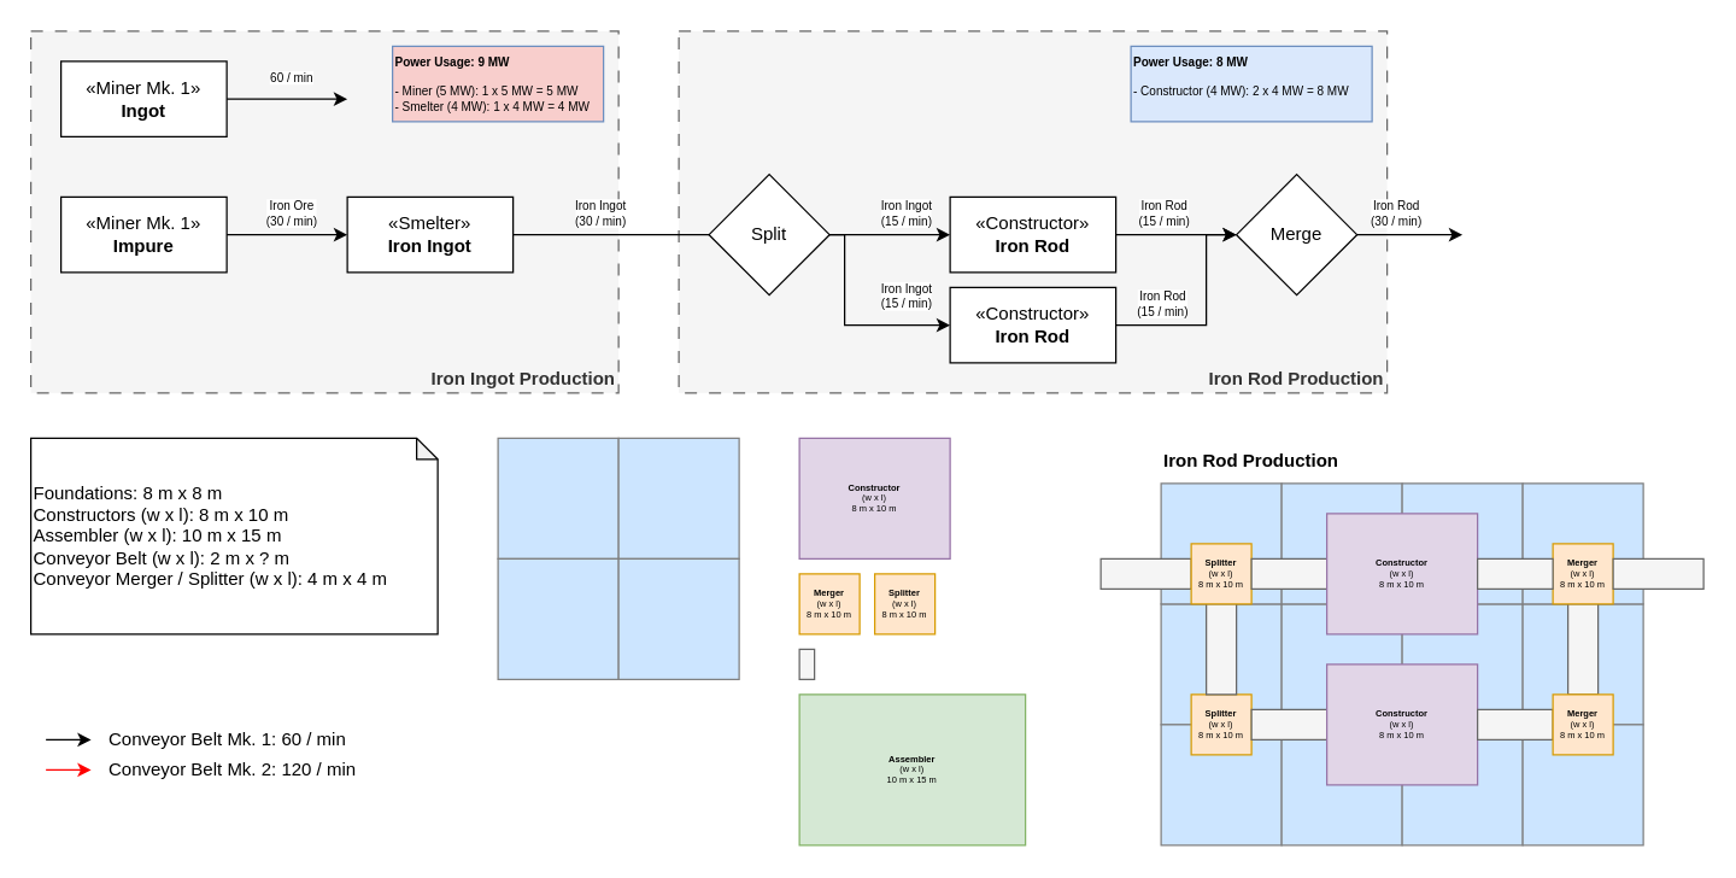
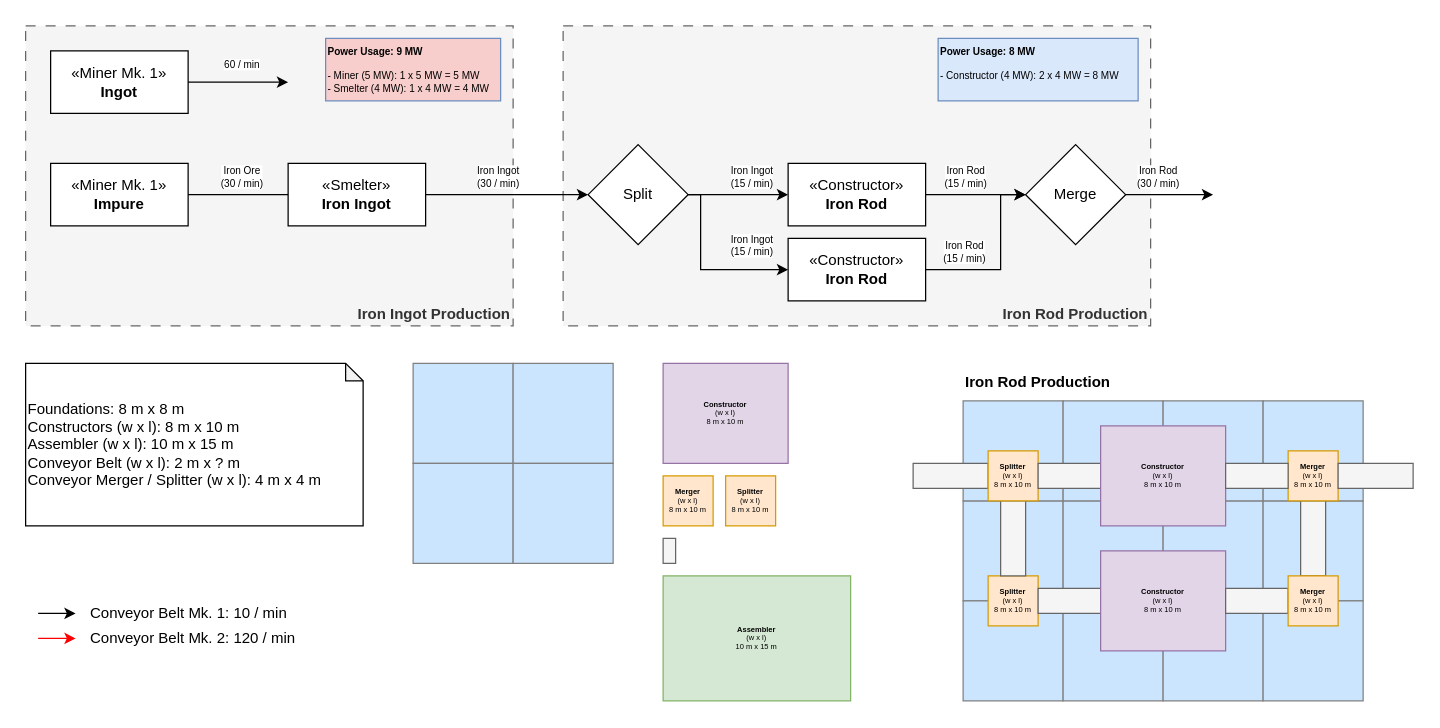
  <mxCell id="0" />
  <mxCell id="1" parent="0" />
  <mxCell id="2" value="Iron Rod Production" style="rounded=0;whiteSpace=wrap;html=1;dashed=1;dashPattern=8 8;fillColor=#f5f5f5;fontColor=#333333;strokeColor=#666666;align=right;verticalAlign=bottom;fontStyle=1" parent="1" vertex="1"><mxGeometry x="450" y="20" width="470" height="240" as="geometry" /></mxCell>
  <mxCell id="3" value="Iron Ingot Production" style="rounded=0;whiteSpace=wrap;html=1;dashed=1;dashPattern=8 8;fillColor=#f5f5f5;fontColor=#333333;strokeColor=#666666;align=right;verticalAlign=bottom;fontStyle=1" parent="1" vertex="1"><mxGeometry x="20" y="20" width="390" height="240" as="geometry" /></mxCell>
  <mxCell id="4" value="«Constructor»&lt;br&gt;&lt;b&gt;Iron Rod&lt;/b&gt;" style="html=1;whiteSpace=wrap;" parent="1" vertex="1"><mxGeometry x="630" y="130" width="110" height="50" as="geometry" /></mxCell>
  <mxCell id="5" value="" style="endArrow=classic;html=1;rounded=0;exitX=1;exitY=0.5;exitDx=0;exitDy=0;" parent="1" source="4" edge="1"><mxGeometry width="50" height="50" relative="1" as="geometry"><mxPoint x="740" y="154.76" as="sourcePoint" /><mxPoint x="820" y="155" as="targetPoint" /></mxGeometry></mxCell>
  <mxCell id="6" value="&lt;div&gt;Iron Rod&lt;/div&gt;(15 / min)" style="edgeLabel;html=1;align=center;verticalAlign=middle;resizable=0;points=[];fontSize=8;" parent="5" vertex="1" connectable="0"><mxGeometry x="-0.052" y="-2" relative="1" as="geometry"><mxPoint x="-7" y="-17" as="offset" /></mxGeometry></mxCell>
  <mxCell id="7" value="Merge" style="rhombus;whiteSpace=wrap;html=1;" parent="1" vertex="1"><mxGeometry x="820" y="115" width="80" height="80" as="geometry" /></mxCell>
  <mxCell id="8" value="«Constructor»&lt;br&gt;&lt;b&gt;Iron Rod&lt;/b&gt;" style="html=1;whiteSpace=wrap;" parent="1" vertex="1"><mxGeometry x="630" y="190" width="110" height="50" as="geometry" /></mxCell>
  <mxCell id="9" value="" style="endArrow=classic;html=1;rounded=0;exitX=1;exitY=0.5;exitDx=0;exitDy=0;entryX=0;entryY=0.5;entryDx=0;entryDy=0;edgeStyle=orthogonalEdgeStyle;" parent="1" source="8" target="7" edge="1"><mxGeometry width="50" height="50" relative="1" as="geometry"><mxPoint x="910" y="370" as="sourcePoint" /><mxPoint x="987" y="370" as="targetPoint" /><Array as="points"><mxPoint x="800" y="215" /><mxPoint x="800" y="155" /></Array></mxGeometry></mxCell>
  <mxCell id="10" value="&lt;div&gt;Iron Rod&lt;/div&gt;(15 / min)" style="edgeLabel;html=1;align=center;verticalAlign=middle;resizable=0;points=[];fontSize=8;" parent="9" vertex="1" connectable="0"><mxGeometry x="-0.052" y="-2" relative="1" as="geometry"><mxPoint x="-32" y="-9" as="offset" /></mxGeometry></mxCell>
  <mxCell id="11" value="" style="endArrow=classic;html=1;rounded=0;entryX=0;entryY=0.5;entryDx=0;entryDy=0;exitX=1;exitY=0.5;exitDx=0;exitDy=0;" parent="1" source="13" target="4" edge="1"><mxGeometry width="50" height="50" relative="1" as="geometry"><mxPoint x="560" y="155" as="sourcePoint" /><mxPoint x="800" y="220" as="targetPoint" /></mxGeometry></mxCell>
  <mxCell id="12" value="&lt;div&gt;Iron Ingot&lt;/div&gt;(15 / min)" style="edgeLabel;html=1;align=center;verticalAlign=middle;resizable=0;points=[];fontSize=8;" parent="11" vertex="1" connectable="0"><mxGeometry x="0.219" y="1" relative="1" as="geometry"><mxPoint x="1" y="-14" as="offset" /></mxGeometry></mxCell>
  <mxCell id="13" value="Split" style="rhombus;whiteSpace=wrap;html=1;" parent="1" vertex="1"><mxGeometry x="470" y="115" width="80" height="80" as="geometry" /></mxCell>
  <mxCell id="14" value="" style="endArrow=classic;html=1;rounded=0;entryX=0;entryY=0.5;entryDx=0;entryDy=0;exitX=1;exitY=0.5;exitDx=0;exitDy=0;edgeStyle=orthogonalEdgeStyle;" parent="1" source="13" target="8" edge="1"><mxGeometry width="50" height="50" relative="1" as="geometry"><mxPoint x="590" y="300" as="sourcePoint" /><mxPoint x="650" y="300" as="targetPoint" /><Array as="points"><mxPoint x="560" y="155" /><mxPoint x="560" y="215" /></Array></mxGeometry></mxCell>
  <mxCell id="15" value="&lt;div&gt;Iron Ingot&lt;/div&gt;(15 / min)" style="edgeLabel;html=1;align=center;verticalAlign=middle;resizable=0;points=[];fontSize=8;" parent="14" vertex="1" connectable="0"><mxGeometry x="0.219" y="1" relative="1" as="geometry"><mxPoint x="25" y="-19" as="offset" /></mxGeometry></mxCell>
  <mxCell id="16" value="«Smelter»&lt;br&gt;&lt;b&gt;Iron Ingot&lt;/b&gt;" style="html=1;whiteSpace=wrap;" parent="1" vertex="1"><mxGeometry x="230" y="130" width="110" height="50" as="geometry" /></mxCell>
- <mxCell id="17" value="" style="endArrow=none;html=1;rounded=0;exitX=1;exitY=0.5;exitDx=0;exitDy=0;entryX=0;entryY=0.5;entryDx=0;entryDy=0;" parent="1" source="16" target="13" edge="1"><mxGeometry width="50" height="50" relative="1" as="geometry"><mxPoint x="530" y="270" as="sourcePoint" /><mxPoint x="420" y="155" as="targetPoint" /></mxGeometry></mxCell>
+ <mxCell id="17" value="" style="endArrow=classic;html=1;rounded=0;exitX=1;exitY=0.5;exitDx=0;exitDy=0;entryX=0;entryY=0.5;entryDx=0;entryDy=0;" parent="1" source="16" target="13" edge="1"><mxGeometry width="50" height="50" relative="1" as="geometry"><mxPoint x="530" y="270" as="sourcePoint" /><mxPoint x="420" y="155" as="targetPoint" /></mxGeometry></mxCell>
  <mxCell id="18" value="Iron Ingot&lt;div&gt;(30 / min)&lt;/div&gt;" style="edgeLabel;html=1;align=center;verticalAlign=middle;resizable=0;points=[];fontSize=8;" parent="17" vertex="1" connectable="0"><mxGeometry x="0.055" y="1" relative="1" as="geometry"><mxPoint x="-12" y="-14" as="offset" /></mxGeometry></mxCell>
  <mxCell id="19" value="«Miner Mk. 1»&lt;br&gt;&lt;b&gt;Impure&lt;/b&gt;" style="html=1;whiteSpace=wrap;" parent="1" vertex="1"><mxGeometry x="40" y="130" width="110" height="50" as="geometry" /></mxCell>
- <mxCell id="20" value="" style="endArrow=classic;html=1;rounded=0;exitX=1;exitY=0.5;exitDx=0;exitDy=0;entryX=0;entryY=0.5;entryDx=0;entryDy=0;" parent="1" source="19" target="16" edge="1"><mxGeometry width="50" height="50" relative="1" as="geometry"><mxPoint x="430" y="330" as="sourcePoint" /><mxPoint x="510" y="330" as="targetPoint" /></mxGeometry></mxCell>
+ <mxCell id="20" value="" style="endArrow=none;html=1;rounded=0;exitX=1;exitY=0.5;exitDx=0;exitDy=0;entryX=0;entryY=0.5;entryDx=0;entryDy=0;" parent="1" source="19" target="16" edge="1"><mxGeometry width="50" height="50" relative="1" as="geometry"><mxPoint x="430" y="330" as="sourcePoint" /><mxPoint x="510" y="330" as="targetPoint" /></mxGeometry></mxCell>
  <mxCell id="21" value="Iron Ore&lt;div&gt;(30 / min)&lt;/div&gt;" style="edgeLabel;html=1;align=center;verticalAlign=middle;resizable=0;points=[];fontSize=8;" parent="20" vertex="1" connectable="0"><mxGeometry x="0.055" y="1" relative="1" as="geometry"><mxPoint y="-14" as="offset" /></mxGeometry></mxCell>
  <mxCell id="22" value="«Miner Mk. 1»&lt;br&gt;&lt;b&gt;Ingot&lt;/b&gt;" style="html=1;whiteSpace=wrap;" parent="1" vertex="1"><mxGeometry x="40" y="40" width="110" height="50" as="geometry" /></mxCell>
  <mxCell id="23" value="" style="endArrow=classic;html=1;rounded=0;exitX=1;exitY=0.5;exitDx=0;exitDy=0;fontSize=8;" parent="1" source="22" edge="1"><mxGeometry width="50" height="50" relative="1" as="geometry"><mxPoint x="290" y="150" as="sourcePoint" /><mxPoint x="230" y="65" as="targetPoint" /></mxGeometry></mxCell>
  <mxCell id="24" value="60 / min" style="edgeLabel;html=1;align=center;verticalAlign=middle;resizable=0;points=[];fontSize=8;" parent="23" vertex="1" connectable="0"><mxGeometry x="0.055" y="1" relative="1" as="geometry"><mxPoint y="-14" as="offset" /></mxGeometry></mxCell>
  <mxCell id="25" value="&lt;b&gt;Power Usage: 9 MW&lt;/b&gt;&lt;div&gt;&lt;b&gt;&lt;br&gt;&lt;/b&gt;&lt;div&gt;- Miner (5 MW): 1 x 5 MW = 5 MW&lt;/div&gt;&lt;div&gt;- Smelter (4 MW): 1 x 4 MW = 4 MW&lt;/div&gt;&lt;/div&gt;" style="rounded=0;whiteSpace=wrap;html=1;align=left;verticalAlign=top;fillColor=#f8cecc;strokeColor=#6c8ebf;fontSize=8;" parent="1" vertex="1"><mxGeometry x="260" y="30" width="140" height="50" as="geometry" /></mxCell>
  <mxCell id="26" value="&lt;b&gt;Power Usage: 8 MW&lt;/b&gt;&lt;div&gt;&lt;b&gt;&lt;br&gt;&lt;/b&gt;&lt;div&gt;- Constructor (4 MW): 2 x 4 MW = 8 MW&lt;/div&gt;&lt;/div&gt;" style="rounded=0;whiteSpace=wrap;html=1;align=left;verticalAlign=top;fillColor=#dae8fc;strokeColor=#6c8ebf;fontSize=8;" parent="1" vertex="1"><mxGeometry x="750" y="30" width="160" height="50" as="geometry" /></mxCell>
  <mxCell id="27" value="" style="endArrow=classic;html=1;rounded=0;exitX=1;exitY=0.5;exitDx=0;exitDy=0;" parent="1" source="7" edge="1"><mxGeometry width="50" height="50" relative="1" as="geometry"><mxPoint x="930" y="154.66" as="sourcePoint" /><mxPoint x="970" y="155" as="targetPoint" /></mxGeometry></mxCell>
  <mxCell id="28" value="&lt;div&gt;Iron Rod&lt;/div&gt;(30 / min)" style="edgeLabel;html=1;align=center;verticalAlign=middle;resizable=0;points=[];fontSize=8;" parent="27" vertex="1" connectable="0"><mxGeometry x="0.055" y="1" relative="1" as="geometry"><mxPoint x="-12" y="-14" as="offset" /></mxGeometry></mxCell>
  <mxCell id="29" value="Foundations: 8 m x 8 m&lt;div&gt;Constructors (w x l): 8 m x 10 m&lt;/div&gt;&lt;div&gt;Assembler (w x l): 10 m x 15 m&lt;/div&gt;&lt;div&gt;Conveyor Belt (w x l): 2 m x ? m&lt;/div&gt;&lt;div&gt;Conveyor Merger / Splitter (w x l): 4 m x 4 m&lt;/div&gt;" style="shape=note;whiteSpace=wrap;html=1;backgroundOutline=1;darkOpacity=0.05;size=14;align=left;" parent="1" vertex="1"><mxGeometry x="20" y="290" width="270" height="130" as="geometry" /></mxCell>
  <mxCell id="30" value="" style="endArrow=classic;html=1;rounded=0;" parent="1" edge="1"><mxGeometry width="50" height="50" relative="1" as="geometry"><mxPoint x="30" y="490" as="sourcePoint" /><mxPoint x="60" y="490" as="targetPoint" /></mxGeometry></mxCell>
- <mxCell id="31" value="Conveyor Belt Mk. 1: 60 / min" style="text;html=1;align=left;verticalAlign=middle;whiteSpace=wrap;rounded=0;" parent="1" vertex="1"><mxGeometry x="70" y="480" width="180" height="20" as="geometry" /></mxCell>
+ <mxCell id="31" value="Conveyor Belt Mk. 1: 10 / min" style="text;html=1;align=left;verticalAlign=middle;whiteSpace=wrap;rounded=0;" parent="1" vertex="1"><mxGeometry x="70" y="480" width="180" height="20" as="geometry" /></mxCell>
  <mxCell id="32" value="" style="endArrow=classic;html=1;rounded=0;strokeColor=#FF0000;" parent="1" edge="1"><mxGeometry width="50" height="50" relative="1" as="geometry"><mxPoint x="30" y="510" as="sourcePoint" /><mxPoint x="60" y="510" as="targetPoint" /></mxGeometry></mxCell>
  <mxCell id="33" value="Conveyor Belt Mk. 2: 120 / min" style="text;html=1;align=left;verticalAlign=middle;whiteSpace=wrap;rounded=0;" parent="1" vertex="1"><mxGeometry x="70" y="500" width="180" height="20" as="geometry" /></mxCell>
  <mxCell id="34" value="Foundations" parent="0" />
  <mxCell id="35" value="" style="whiteSpace=wrap;html=1;aspect=fixed;strokeColor=#808080;fillColor=#CCE5FF;" parent="34" vertex="1"><mxGeometry x="330" y="290" width="80" height="80" as="geometry" /></mxCell>
  <mxCell id="36" value="" style="whiteSpace=wrap;html=1;aspect=fixed;strokeColor=#808080;fillColor=#CCE5FF;" parent="34" vertex="1"><mxGeometry x="410" y="290" width="80" height="80" as="geometry" /></mxCell>
  <mxCell id="37" value="" style="whiteSpace=wrap;html=1;aspect=fixed;strokeColor=#808080;fillColor=#CCE5FF;" parent="34" vertex="1"><mxGeometry x="330" y="370" width="80" height="80" as="geometry" /></mxCell>
  <mxCell id="38" value="" style="whiteSpace=wrap;html=1;aspect=fixed;strokeColor=#808080;fillColor=#CCE5FF;" parent="34" vertex="1"><mxGeometry x="410" y="370" width="80" height="80" as="geometry" /></mxCell>
  <mxCell id="39" value="" style="whiteSpace=wrap;html=1;aspect=fixed;strokeColor=#808080;fillColor=#CCE5FF;" parent="34" vertex="1"><mxGeometry x="770" y="400" width="80" height="80" as="geometry" /></mxCell>
  <mxCell id="40" value="" style="whiteSpace=wrap;html=1;aspect=fixed;strokeColor=#808080;fillColor=#CCE5FF;" parent="34" vertex="1"><mxGeometry x="770" y="480" width="80" height="80" as="geometry" /></mxCell>
  <mxCell id="41" value="" style="whiteSpace=wrap;html=1;aspect=fixed;strokeColor=#808080;fillColor=#CCE5FF;" parent="34" vertex="1"><mxGeometry x="850" y="400" width="80" height="80" as="geometry" /></mxCell>
  <mxCell id="42" value="" style="whiteSpace=wrap;html=1;aspect=fixed;strokeColor=#808080;fillColor=#CCE5FF;" parent="34" vertex="1"><mxGeometry x="930" y="400" width="80" height="80" as="geometry" /></mxCell>
  <mxCell id="43" value="" style="whiteSpace=wrap;html=1;aspect=fixed;strokeColor=#808080;fillColor=#CCE5FF;" parent="34" vertex="1"><mxGeometry x="850" y="480" width="80" height="80" as="geometry" /></mxCell>
  <mxCell id="44" value="" style="whiteSpace=wrap;html=1;aspect=fixed;strokeColor=#808080;fillColor=#CCE5FF;" parent="34" vertex="1"><mxGeometry x="930" y="480" width="80" height="80" as="geometry" /></mxCell>
  <mxCell id="45" value="" style="whiteSpace=wrap;html=1;aspect=fixed;strokeColor=#808080;fillColor=#CCE5FF;" parent="34" vertex="1"><mxGeometry x="1010" y="400" width="80" height="80" as="geometry" /></mxCell>
  <mxCell id="46" value="" style="whiteSpace=wrap;html=1;aspect=fixed;strokeColor=#808080;fillColor=#CCE5FF;" parent="34" vertex="1"><mxGeometry x="1010" y="480" width="80" height="80" as="geometry" /></mxCell>
  <mxCell id="47" value="" style="whiteSpace=wrap;html=1;aspect=fixed;strokeColor=#808080;fillColor=#CCE5FF;" parent="34" vertex="1"><mxGeometry x="770" y="320" width="80" height="80" as="geometry" /></mxCell>
  <mxCell id="48" value="" style="whiteSpace=wrap;html=1;aspect=fixed;strokeColor=#808080;fillColor=#CCE5FF;" parent="34" vertex="1"><mxGeometry x="850" y="320" width="80" height="80" as="geometry" /></mxCell>
  <mxCell id="49" value="" style="whiteSpace=wrap;html=1;aspect=fixed;strokeColor=#808080;fillColor=#CCE5FF;" parent="34" vertex="1"><mxGeometry x="930" y="320" width="80" height="80" as="geometry" /></mxCell>
  <mxCell id="50" value="" style="whiteSpace=wrap;html=1;aspect=fixed;strokeColor=#808080;fillColor=#CCE5FF;" parent="34" vertex="1"><mxGeometry x="1010" y="320" width="80" height="80" as="geometry" /></mxCell>
  <mxCell id="51" value="Iron Rod Production" style="text;html=1;align=left;verticalAlign=middle;whiteSpace=wrap;rounded=0;fontStyle=1" parent="34" vertex="1"><mxGeometry x="770" y="290" width="160" height="30" as="geometry" /></mxCell>
  <mxCell id="52" value="Parts" parent="0" />
  <mxCell id="53" value="&lt;b&gt;Constructor&lt;/b&gt;&lt;div&gt;(w x l)&lt;/div&gt;&lt;div&gt;8 m x 10 m&lt;/div&gt;" style="rounded=0;whiteSpace=wrap;html=1;fillColor=#e1d5e7;strokeColor=#9673a6;fontSize=6;" parent="52" vertex="1"><mxGeometry x="530" y="290" width="100" height="80" as="geometry" /></mxCell>
  <mxCell id="54" value="&lt;b&gt;Merger&lt;/b&gt;&lt;div&gt;(w x l)&lt;/div&gt;&lt;div&gt;8 m x 10 m&lt;/div&gt;" style="rounded=0;whiteSpace=wrap;html=1;fillColor=#ffe6cc;strokeColor=#d79b00;fontSize=6;" parent="52" vertex="1"><mxGeometry x="530" y="380" width="40" height="40" as="geometry" /></mxCell>
  <mxCell id="55" value="&lt;b&gt;Splitter&lt;/b&gt;&lt;div&gt;(w x l)&lt;/div&gt;&lt;div&gt;8 m x 10 m&lt;/div&gt;" style="rounded=0;whiteSpace=wrap;html=1;fillColor=#ffe6cc;strokeColor=#d79b00;fontSize=6;" parent="52" vertex="1"><mxGeometry x="580" y="380" width="40" height="40" as="geometry" /></mxCell>
  <mxCell id="56" value="" style="rounded=0;whiteSpace=wrap;html=1;fillColor=#f5f5f5;strokeColor=#666666;fontSize=6;fontColor=#333333;" parent="52" vertex="1"><mxGeometry x="530" y="430" width="10" height="20" as="geometry" /></mxCell>
  <mxCell id="57" value="&lt;b&gt;Assembler&lt;/b&gt;&lt;div&gt;&lt;span style=&quot;background-color: transparent; color: light-dark(rgb(0, 0, 0), rgb(255, 255, 255));&quot;&gt;(w x l)&lt;/span&gt;&lt;div&gt;10 m x 15 m&lt;/div&gt;&lt;/div&gt;" style="rounded=0;whiteSpace=wrap;html=1;fillColor=#d5e8d4;strokeColor=#82b366;fontSize=6;" parent="52" vertex="1"><mxGeometry x="530" y="460" width="150" height="100" as="geometry" /></mxCell>
  <mxCell id="58" value="" style="rounded=0;whiteSpace=wrap;html=1;fillColor=#f5f5f5;strokeColor=#666666;fontSize=6;fontColor=#333333;" parent="52" vertex="1"><mxGeometry x="730" y="370" width="60" height="20" as="geometry" /></mxCell>
  <mxCell id="59" value="&lt;b&gt;Splitter&lt;/b&gt;&lt;div&gt;(w x l)&lt;/div&gt;&lt;div&gt;8 m x 10 m&lt;/div&gt;" style="rounded=0;whiteSpace=wrap;html=1;fillColor=#ffe6cc;strokeColor=#d79b00;fontSize=6;" parent="52" vertex="1"><mxGeometry x="790" y="460" width="40" height="40" as="geometry" /></mxCell>
  <mxCell id="60" value="" style="rounded=0;whiteSpace=wrap;html=1;fillColor=#f5f5f5;strokeColor=#666666;fontSize=6;fontColor=#333333;" parent="52" vertex="1"><mxGeometry x="830" y="470" width="50" height="20" as="geometry" /></mxCell>
  <mxCell id="61" value="&lt;b&gt;Constructor&lt;/b&gt;&lt;div&gt;(w x l)&lt;/div&gt;&lt;div&gt;8 m x 10 m&lt;/div&gt;" style="rounded=0;whiteSpace=wrap;html=1;fillColor=#e1d5e7;strokeColor=#9673a6;fontSize=6;" parent="52" vertex="1"><mxGeometry x="880" y="440" width="100" height="80" as="geometry" /></mxCell>
  <mxCell id="62" value="" style="rounded=0;whiteSpace=wrap;html=1;fillColor=#f5f5f5;strokeColor=#666666;fontSize=6;fontColor=#333333;" parent="52" vertex="1"><mxGeometry x="980" y="470" width="50" height="20" as="geometry" /></mxCell>
  <mxCell id="63" value="" style="rounded=0;whiteSpace=wrap;html=1;fillColor=#f5f5f5;strokeColor=#666666;fontSize=6;fontColor=#333333;" parent="52" vertex="1"><mxGeometry x="1040" y="400" width="20" height="60" as="geometry" /></mxCell>
  <mxCell id="64" value="&lt;b&gt;Merger&lt;/b&gt;&lt;div&gt;(w x l)&lt;/div&gt;&lt;div&gt;8 m x 10 m&lt;/div&gt;" style="rounded=0;whiteSpace=wrap;html=1;fillColor=#ffe6cc;strokeColor=#d79b00;fontSize=6;" parent="52" vertex="1"><mxGeometry x="1030" y="460" width="40" height="40" as="geometry" /></mxCell>
  <mxCell id="65" value="" style="rounded=0;whiteSpace=wrap;html=1;fillColor=#f5f5f5;strokeColor=#666666;fontSize=6;fontColor=#333333;" parent="52" vertex="1"><mxGeometry x="800" y="400" width="20" height="60" as="geometry" /></mxCell>
  <mxCell id="66" value="&lt;b&gt;Splitter&lt;/b&gt;&lt;div&gt;(w x l)&lt;/div&gt;&lt;div&gt;8 m x 10 m&lt;/div&gt;" style="rounded=0;whiteSpace=wrap;html=1;fillColor=#ffe6cc;strokeColor=#d79b00;fontSize=6;" parent="52" vertex="1"><mxGeometry x="790" y="360" width="40" height="40" as="geometry" /></mxCell>
  <mxCell id="67" value="" style="rounded=0;whiteSpace=wrap;html=1;fillColor=#f5f5f5;strokeColor=#666666;fontSize=6;fontColor=#333333;" parent="52" vertex="1"><mxGeometry x="830" y="370" width="50" height="20" as="geometry" /></mxCell>
  <mxCell id="68" value="&lt;b&gt;Constructor&lt;/b&gt;&lt;div&gt;(w x l)&lt;/div&gt;&lt;div&gt;8 m x 10 m&lt;/div&gt;" style="rounded=0;whiteSpace=wrap;html=1;fillColor=#e1d5e7;strokeColor=#9673a6;fontSize=6;" parent="52" vertex="1"><mxGeometry x="880" y="340" width="100" height="80" as="geometry" /></mxCell>
  <mxCell id="69" value="&lt;b&gt;Merger&lt;/b&gt;&lt;div&gt;(w x l)&lt;/div&gt;&lt;div&gt;8 m x 10 m&lt;/div&gt;" style="rounded=0;whiteSpace=wrap;html=1;fillColor=#ffe6cc;strokeColor=#d79b00;fontSize=6;" parent="52" vertex="1"><mxGeometry x="1030" y="360" width="40" height="40" as="geometry" /></mxCell>
  <mxCell id="70" value="" style="rounded=0;whiteSpace=wrap;html=1;fillColor=#f5f5f5;strokeColor=#666666;fontSize=6;fontColor=#333333;" parent="52" vertex="1"><mxGeometry x="980" y="370" width="50" height="20" as="geometry" /></mxCell>
  <mxCell id="71" value="" style="rounded=0;whiteSpace=wrap;html=1;fillColor=#f5f5f5;strokeColor=#666666;fontSize=6;fontColor=#333333;" parent="52" vertex="1"><mxGeometry x="1070" y="370" width="60" height="20" as="geometry" /></mxCell>
